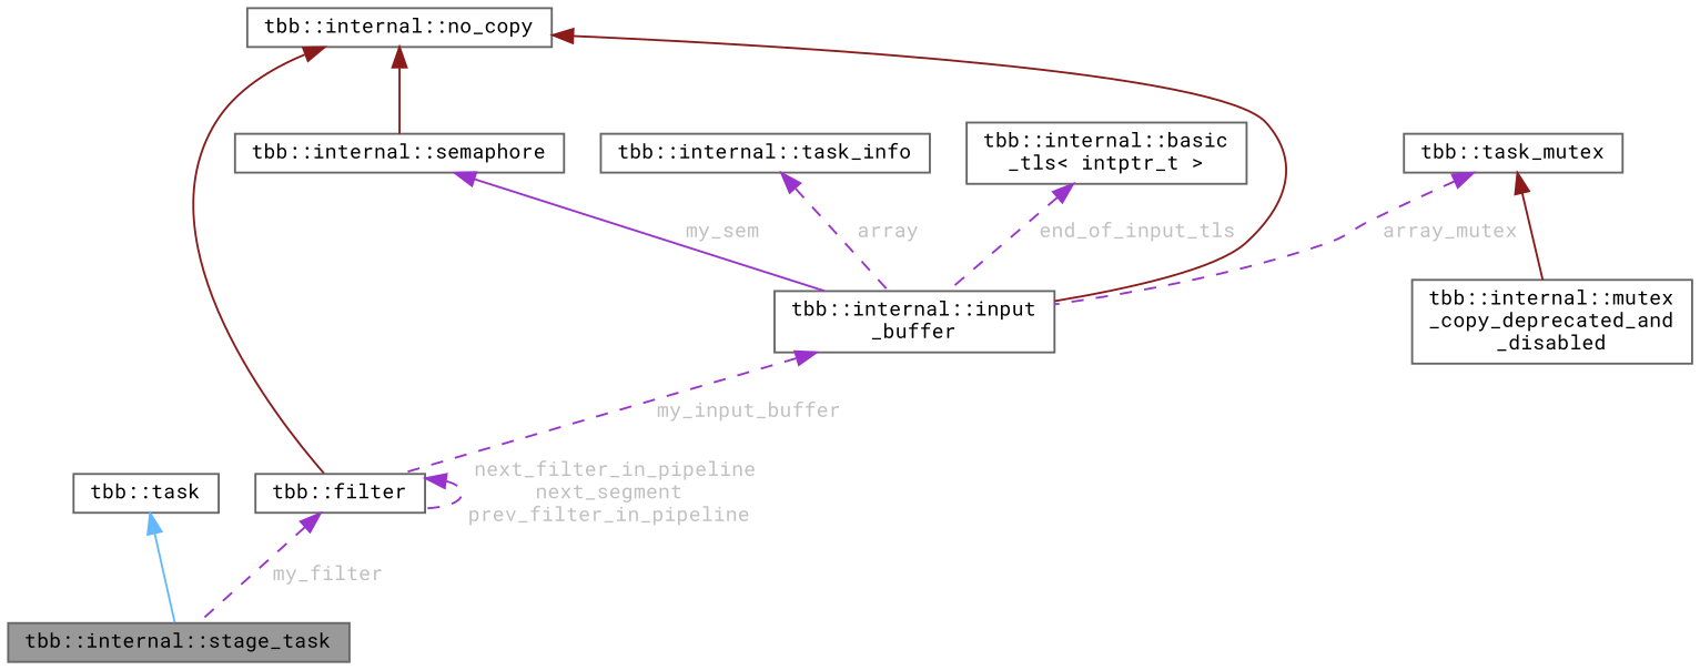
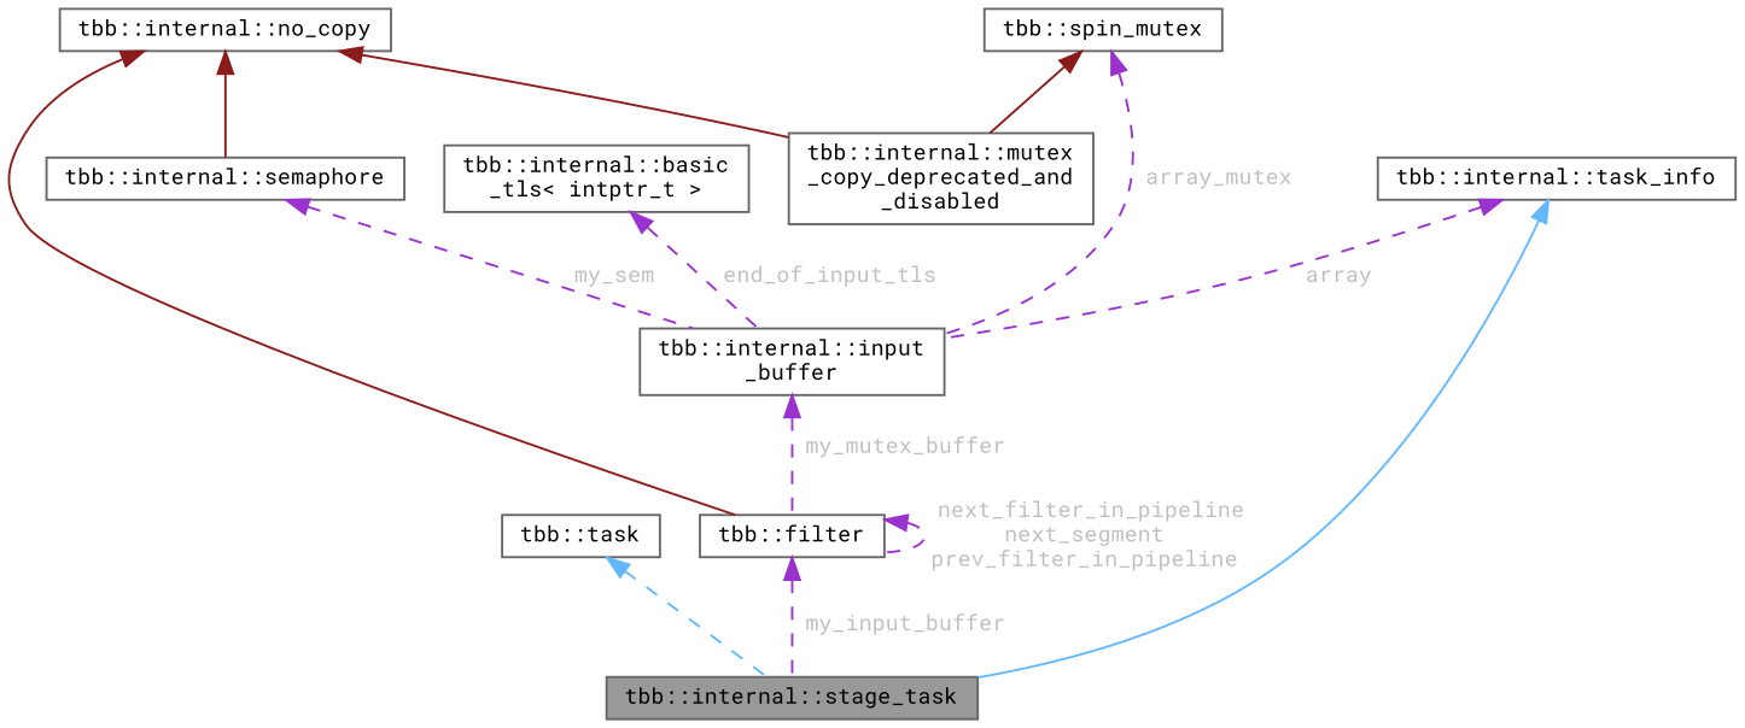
  digraph {
    fontname="Roboto Mono"
    node [color=gray40 fillcolor=white fontname="Roboto Mono" fontsize=10 shape=box style=filled]
    edge [color=darkorchid3 dir=back fontname="Roboto Mono" fontsize=10 labelfontname=Helvetica labelfontsize=10 style=dashed fontcolor=grey]
    n1 [fillcolor=grey60 fontcolor=black height=0.2 label="tbb::internal::stage_task" width=0.4]
    n2 [height=0.2 label="tbb::task" width=0.4]
    n3 [height=0.2 label="tbb::internal::task_info" width=0.4]
    n4 [height=0.2 label="tbb::internal::input\l_buffer" width=0.4]
    n5 [height=0.2 label="tbb::filter" width=0.4]
    n6 [height=0.2 label="tbb::internal::no_copy" width=0.4]
    n7 [height=0.2 label="tbb::internal::semaphore" width=0.4]
-   n8 [height=0.2 label="tbb::task_mutex" width=0.4]
+   n8 [height=0.2 label="tbb::spin_mutex" width=0.4]
    n9 [height=0.2 label="tbb::internal::mutex\l_copy_deprecated_and\l_disabled" width=0.4]
    n10 [height=0.2 label="tbb::internal::basic\l_tls\< intptr_t \>" width=0.4]
-   n2 -> n1 [color=steelblue1 style=solid fontcolor=""]
+   n2 -> n1 [color=steelblue1 fontcolor=""]
+   n3 -> n1 [color=steelblue1 style=solid fontcolor=""]
    n3 -> n4 [label=" array"]
-   n4 -> n5 [label=" my_input_buffer"]
-   n5 -> n1 [label=" my_filter"]
+   n4 -> n5 [label=" my_mutex_buffer"]
+   n5 -> n1 [label=" my_input_buffer"]
    n5 -> n5 [label=" next_filter_in_pipeline\nnext_segment\nprev_filter_in_pipeline"]
-   n6 -> n4 [color=firebrick4 style=solid fontcolor=""]
+   n6 -> n9 [color=firebrick4 style=solid fontcolor=""]
    n6 -> n5 [color=firebrick4 style=solid fontcolor=""]
    n6 -> n7 [color=firebrick4 style=solid fontcolor=""]
-   n7 -> n4 [label=" my_sem" style=solid]
+   n7 -> n4 [label=" my_sem"]
    n8 -> n4 [label=" array_mutex"]
    n8 -> n9 [color=firebrick4 style=solid fontcolor=""]
    n10 -> n4 [label=" end_of_input_tls"]
  }
